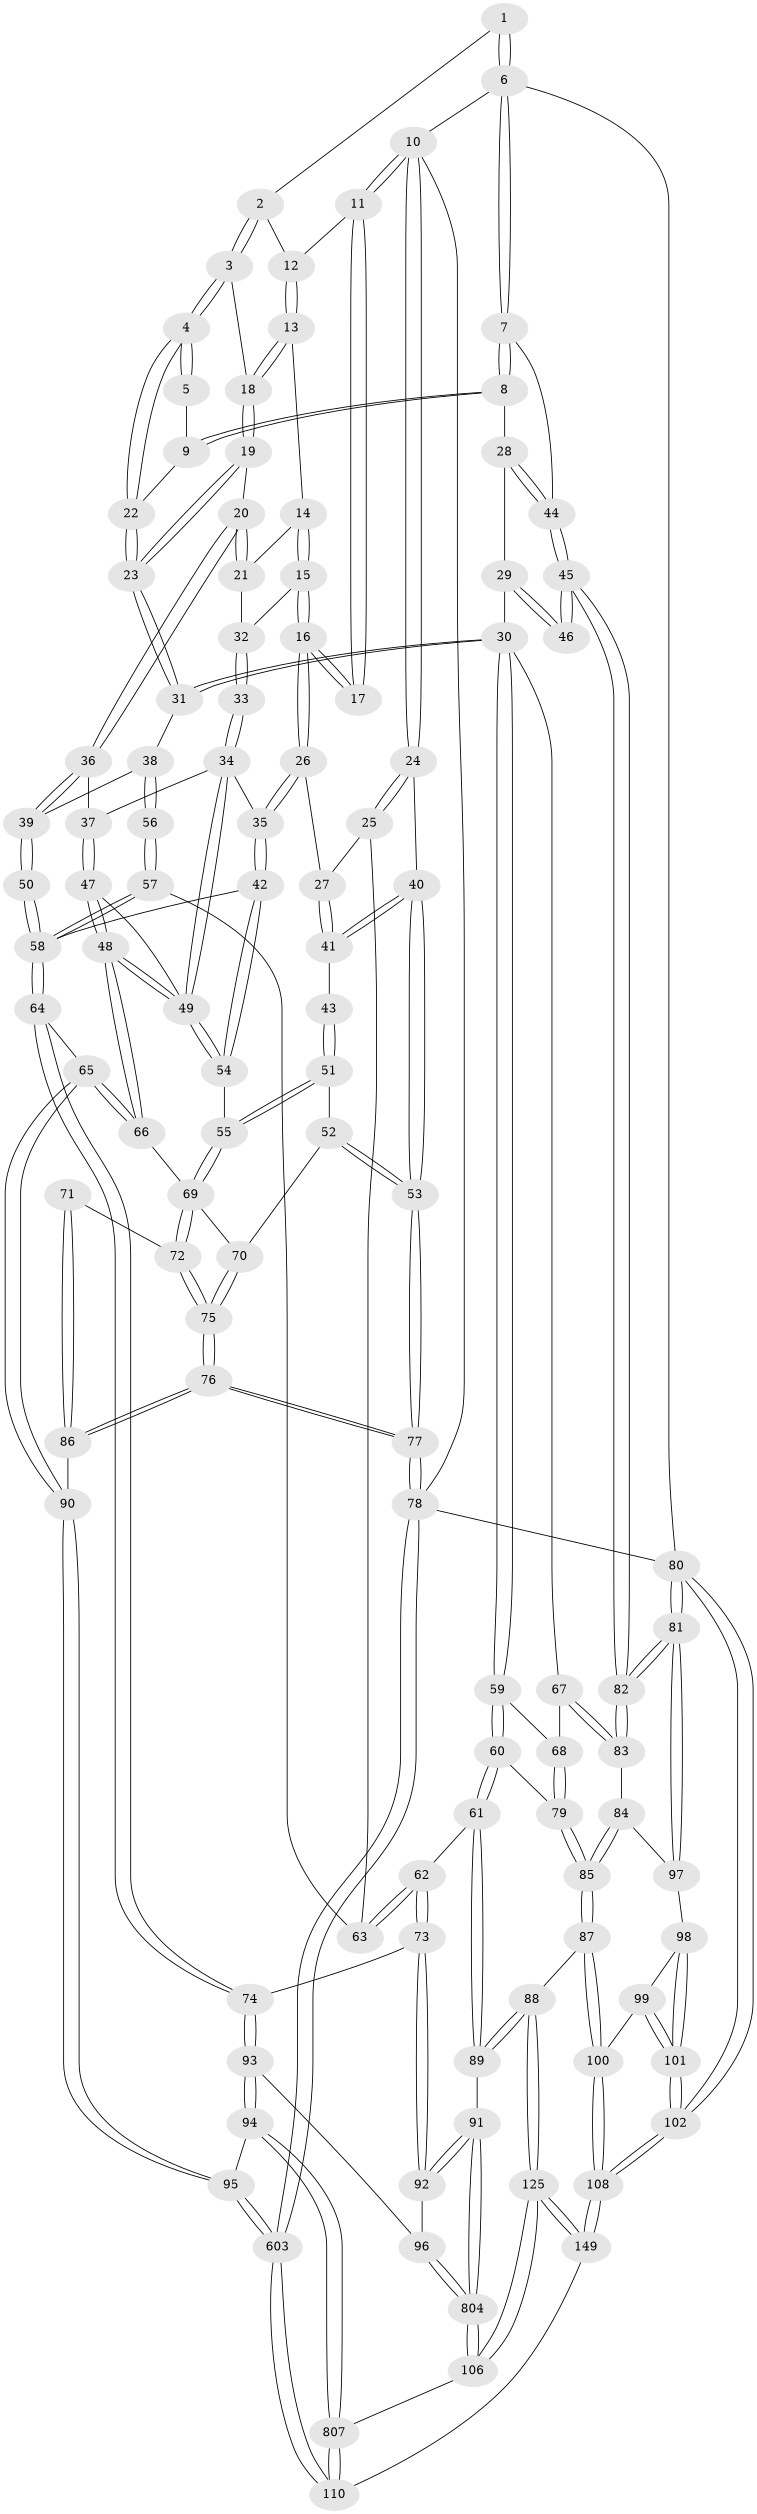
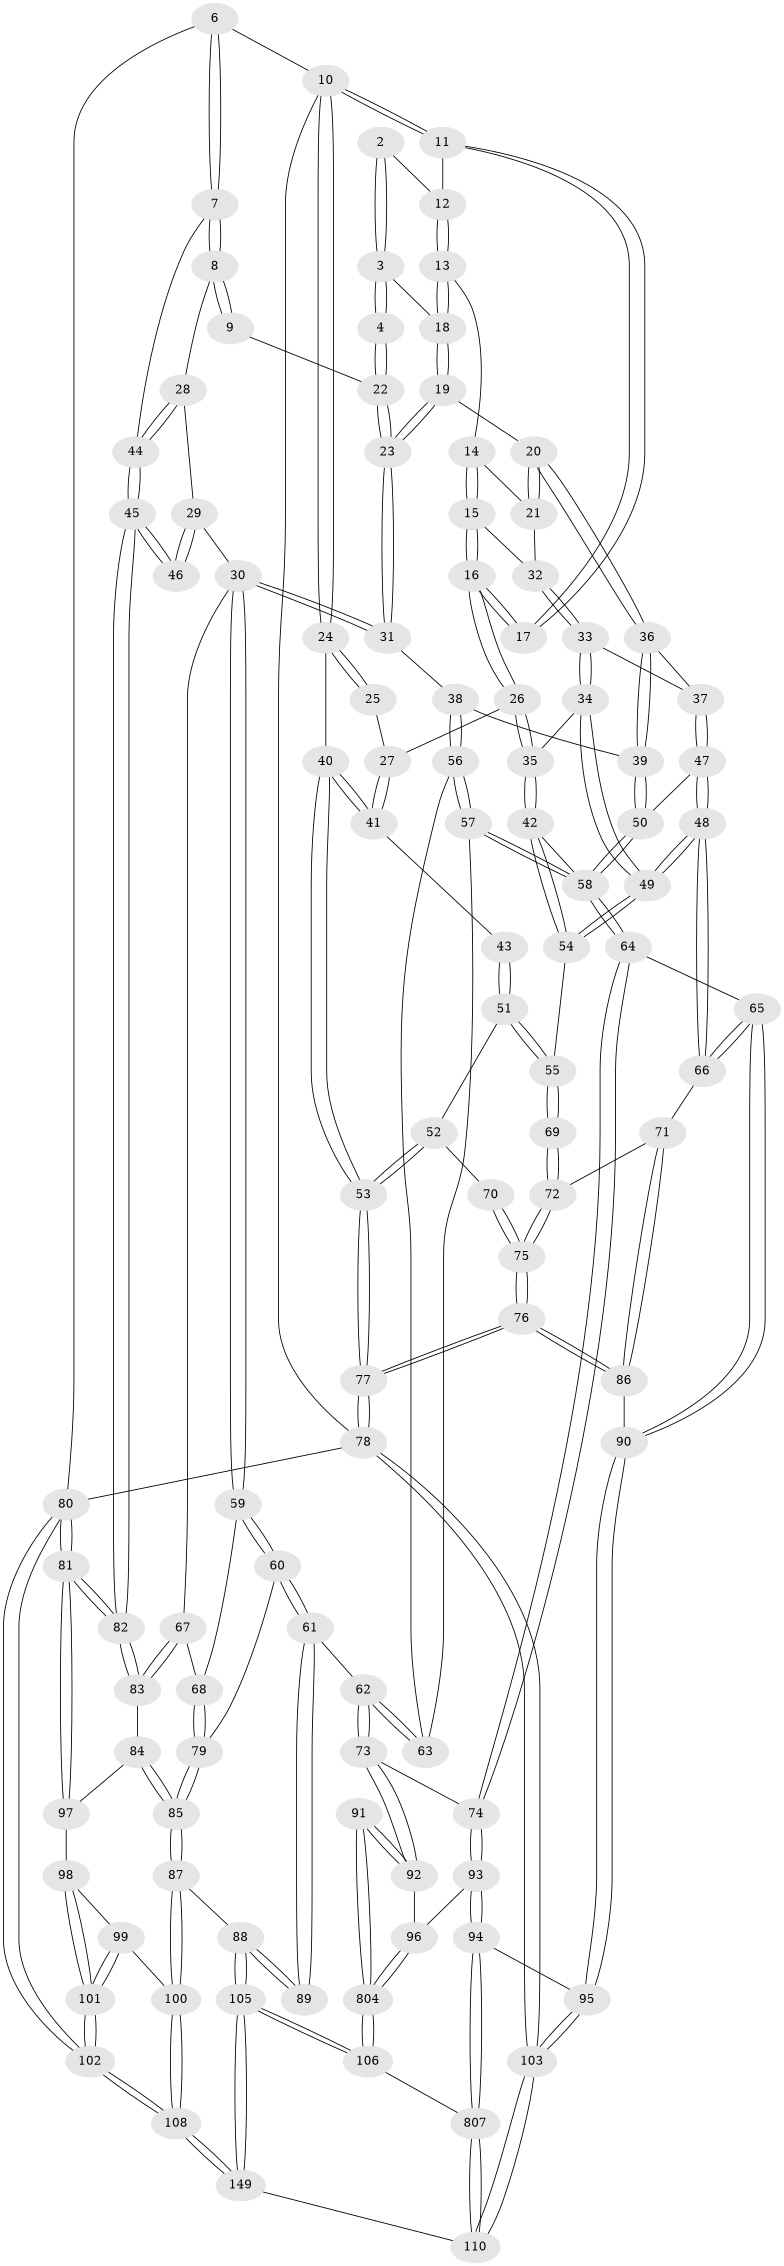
  graph {
    node [color=gray90 style=filled]
-   1
    2
    6
    3
    12
    7
    10
    80
    4
    18
    13
-   5
    22
    19
    9
    23
    8
    44
    11
    24
    78
    81
    102
    28
    45
    29
    17
    25
    40
-   103 [label=603]
+   103
    14
    15
    21
    16
    32
    26
    33
    27
    35
    20
    36
    31
    37
    39
    38
    41
    53
    42
    43
    30
    46
    59
    67
    60
    68
    56
    34
    49
    47
    54
    58
    50
    48
    57
    63
    77
    51
    55
    52
    82
    83
    66
    71
    64
    70
    69
    75
    72
    65
    74
    61
    79
    62
    89
    85
    73
    91
    92
    90
    93
    95
    86
    84
    76
    96
    94
    110
    87
    97
    108
    98
    88
    100
-   105 [label=125]
+   105
    106
    n106 [label=149]
    n107 [label=804]
    n108 [label=807]
    99
    101
-   1 -- 2
-   1 -- 6
-   1 -- 6
    2 -- 3
    2 -- 3
    2 -- 12
    6 -- 7
    6 -- 7
    6 -- 10
    6 -- 80
    3 -- 4
    3 -- 4
    3 -- 18
    12 -- 13
    12 -- 13
    7 -- 8
    7 -- 8
    7 -- 44
    10 -- 11
    10 -- 11
    10 -- 24
    10 -- 24
    10 -- 78
    80 -- 81
    80 -- 81
    80 -- 102
    80 -- 102
-   4 -- 5
-   4 -- 5
    4 -- 22
    4 -- 22
    18 -- 19
    18 -- 19
    13 -- 18
    13 -- 18
    13 -- 14
-   5 -- 9
    22 -- 23
    22 -- 23
    19 -- 23
    19 -- 23
    19 -- 20
    9 -- 22
    23 -- 31
    23 -- 31
    8 -- 9
    8 -- 9
    8 -- 28
    44 -- 45
    44 -- 45
    11 -- 12
    11 -- 17
    11 -- 17
    24 -- 25
    24 -- 25
    24 -- 40
    78 -- 80
    78 -- 103
    78 -- 103
    81 -- 82
    81 -- 82
    81 -- 97
    81 -- 97
    102 -- 108
    102 -- 108
    28 -- 44
    28 -- 44
    28 -- 29
    45 -- 46
    45 -- 46
    45 -- 82
    45 -- 82
    29 -- 30
    29 -- 46
    29 -- 46
    25 -- 27
    40 -- 41
    40 -- 41
    40 -- 53
    40 -- 53
    103 -- 110
    103 -- 110
    14 -- 15
    14 -- 15
    14 -- 21
    15 -- 16
    15 -- 16
    15 -- 32
    21 -- 32
    16 -- 17
    16 -- 17
    16 -- 26
    16 -- 26
    32 -- 33
    32 -- 33
    26 -- 27
    26 -- 35
    26 -- 35
-   34 -- 37
+   33 -- 37
    33 -- 34
    33 -- 34
    27 -- 41
    27 -- 41
    35 -- 42
    35 -- 42
    20 -- 21
    20 -- 21
    20 -- 36
    20 -- 36
    36 -- 37
    36 -- 39
    36 -- 39
    31 -- 38
    37 -- 47
    37 -- 47
    39 -- 50
    39 -- 50
    38 -- 39
    38 -- 56
    38 -- 56
    41 -- 43
    53 -- 77
    53 -- 77
    42 -- 54
    42 -- 54
    42 -- 58
    43 -- 51
    43 -- 51
    30 -- 31
    30 -- 31
    30 -- 59
    30 -- 59
    30 -- 67
    59 -- 60
    59 -- 60
    59 -- 68
    67 -- 68
    67 -- 83
    67 -- 83
    60 -- 61
    60 -- 61
    60 -- 79
    68 -- 79
    68 -- 79
    56 -- 57
    56 -- 57
-   25 -- 63
+   56 -- 63
    34 -- 35
    34 -- 49
    34 -- 49
    49 -- 54
    49 -- 54
-   47 -- 49
+   47 -- 50
    47 -- 48
    47 -- 48
    54 -- 55
    58 -- 64
    58 -- 64
    50 -- 58
    50 -- 58
    48 -- 49
    48 -- 49
    48 -- 66
    48 -- 66
    57 -- 58
    57 -- 58
    57 -- 63
    77 -- 78
    77 -- 78
    51 -- 55
    51 -- 55
    51 -- 52
    55 -- 69
    55 -- 69
    52 -- 53
    52 -- 53
    52 -- 70
    82 -- 83
    82 -- 83
    83 -- 84
-   66 -- 69
+   66 -- 71
    71 -- 72
    71 -- 86
    71 -- 86
    64 -- 65
    64 -- 74
    64 -- 74
    70 -- 75
    70 -- 75
-   69 -- 70
    69 -- 72
    69 -- 72
    75 -- 76
    75 -- 76
    72 -- 75
    72 -- 75
    65 -- 66
    65 -- 66
    65 -- 90
    65 -- 90
    74 -- 93
    74 -- 93
    61 -- 62
    61 -- 89
    61 -- 89
    79 -- 85
    79 -- 85
    62 -- 63
    62 -- 63
    62 -- 73
    62 -- 73
-   89 -- 91
    85 -- 87
    85 -- 87
    73 -- 74
    73 -- 92
    73 -- 92
    91 -- 92
    91 -- 92
    91 -- n107
    91 -- n107
    92 -- 96
    90 -- 95
    90 -- 95
    93 -- 96
    93 -- 94
    93 -- 94
    95 -- 103
    95 -- 103
    86 -- 90
    84 -- 85
    84 -- 85
    84 -- 97
    76 -- 77
    76 -- 77
    76 -- 86
    76 -- 86
    96 -- n107
    96 -- n107
    94 -- 95
    94 -- n108
    94 -- n108
    87 -- 88
    87 -- 100
    87 -- 100
    97 -- 98
    108 -- n106
    108 -- n106
    98 -- 99
    98 -- 101
    98 -- 101
    88 -- 89
    88 -- 89
    88 -- 105
    88 -- 105
    100 -- 108
    100 -- 108
    105 -- 106
    105 -- 106
    105 -- n106
    105 -- n106
    106 -- n108
    n106 -- 110
    n107 -- 106
    n107 -- 106
    n108 -- 110
    n108 -- 110
    99 -- 100
    99 -- 101
    99 -- 101
    101 -- 102
    101 -- 102
  }
